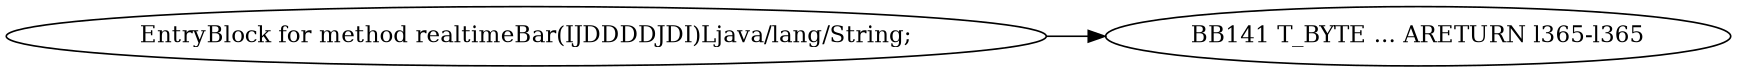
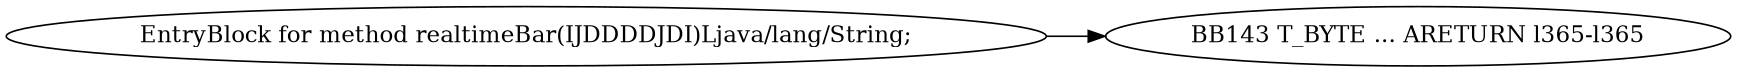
  digraph {
    rankdir=LR
-   n1 [label="BB141 T_BYTE ... ARETURN l365-l365"]
+   n1 [label="BB143 T_BYTE ... ARETURN l365-l365"]
    n2 [label="EntryBlock for method realtimeBar(IJDDDDJDI)Ljava/lang/String;"]
    n2 -> n1
  }
